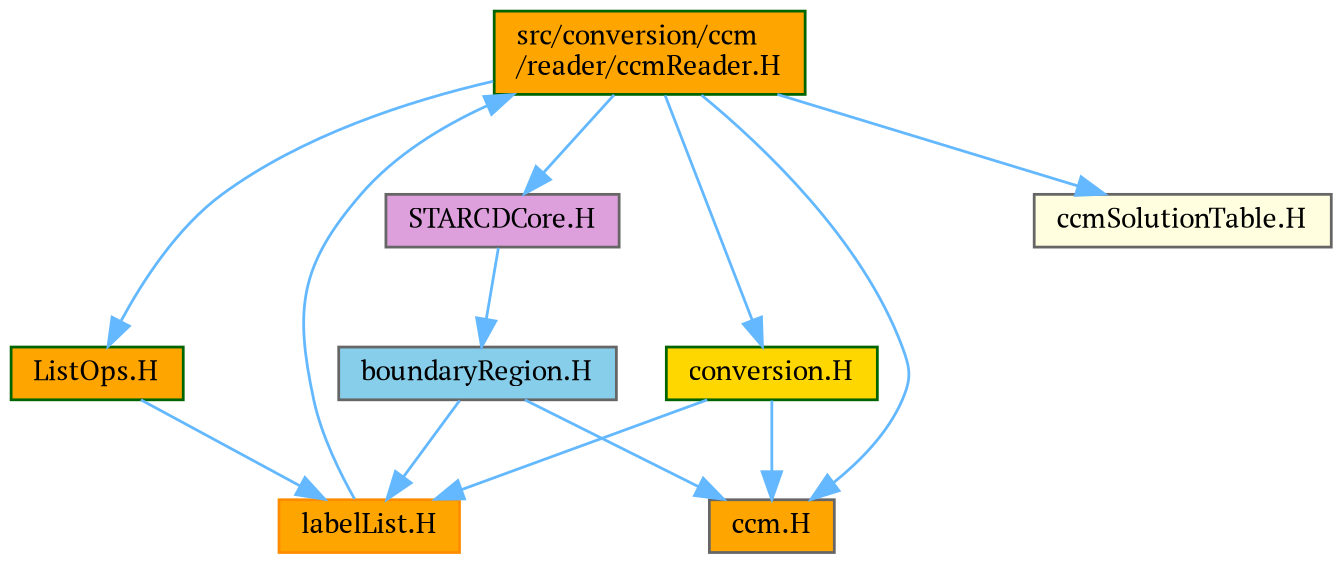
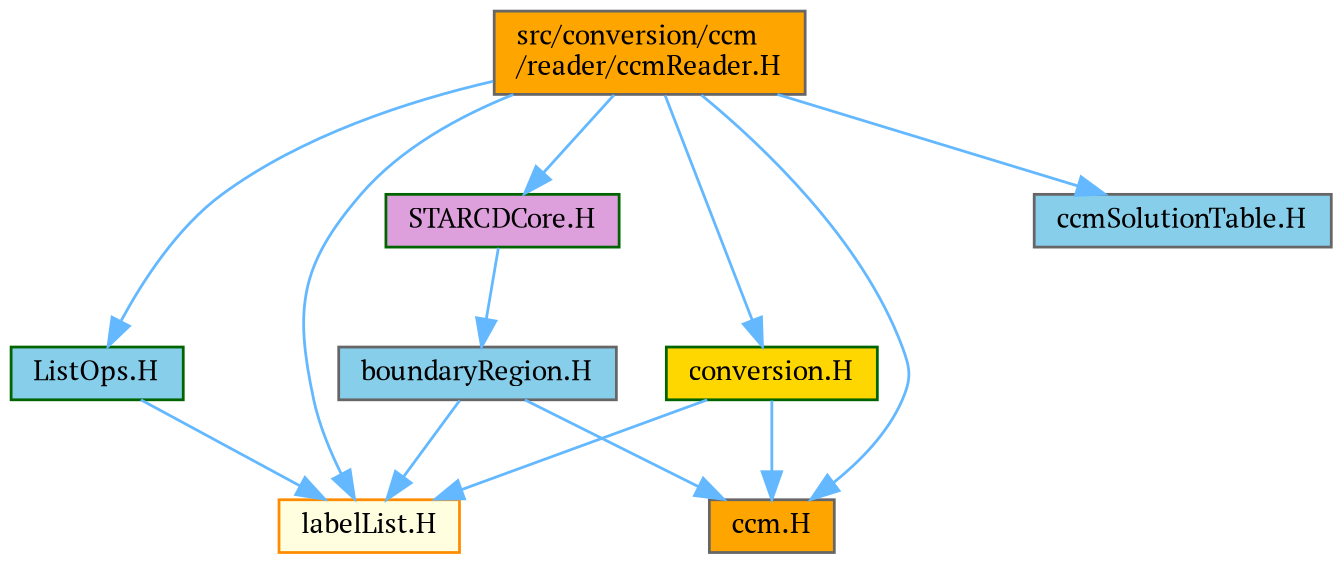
  digraph {
    fontname="PT Serif"
    node [color=gray40 fillcolor=orange fontname="PT Serif" fontsize=10 shape=box style=filled]
    edge [color=steelblue1 fontname="PT Serif" fontsize=10 labelfontname=Helvetica labelfontsize=10 style=solid]
-   n1 [color=darkgreen fontcolor=black height=0.2 label="src/conversion/ccm\l/reader/ccmReader.H" width=0.4]
-   n2 [fillcolor=plum height=0.2 label="STARCDCore.H" width=0.4]
-   n3 [color=darkorange height=0.2 label="labelList.H" width=0.4]
-   n4 [color=darkgreen height=0.2 label="ListOps.H" width=0.4]
+   n1 [fontcolor=black height=0.2 label="src/conversion/ccm\l/reader/ccmReader.H" width=0.4]
+   n2 [color=darkgreen fillcolor=plum height=0.2 label="STARCDCore.H" width=0.4]
+   n3 [color=darkorange fillcolor=lightyellow height=0.2 label="labelList.H" width=0.4]
+   n4 [color=darkgreen fillcolor=skyblue height=0.2 label="ListOps.H" width=0.4]
    n5 [height=0.2 label="ccm.H" width=0.4]
    n6 [color=darkgreen fillcolor=gold height=0.2 label="conversion.H" width=0.4]
-   n7 [fillcolor=lightyellow height=0.2 label="ccmSolutionTable.H" width=0.4]
+   n7 [fillcolor=skyblue height=0.2 label="ccmSolutionTable.H" width=0.4]
    n8 [fillcolor=skyblue height=0.2 label="boundaryRegion.H" width=0.4]
    n1 -> n2
-   n3 -> n1
+   n1 -> n3
    n1 -> n4
    n1 -> n5
    n1 -> n6
    n1 -> n7
    n2 -> n8
    n4 -> n3
    n6 -> n3
    n6 -> n5
    n8 -> n3
    n8 -> n5
  }
